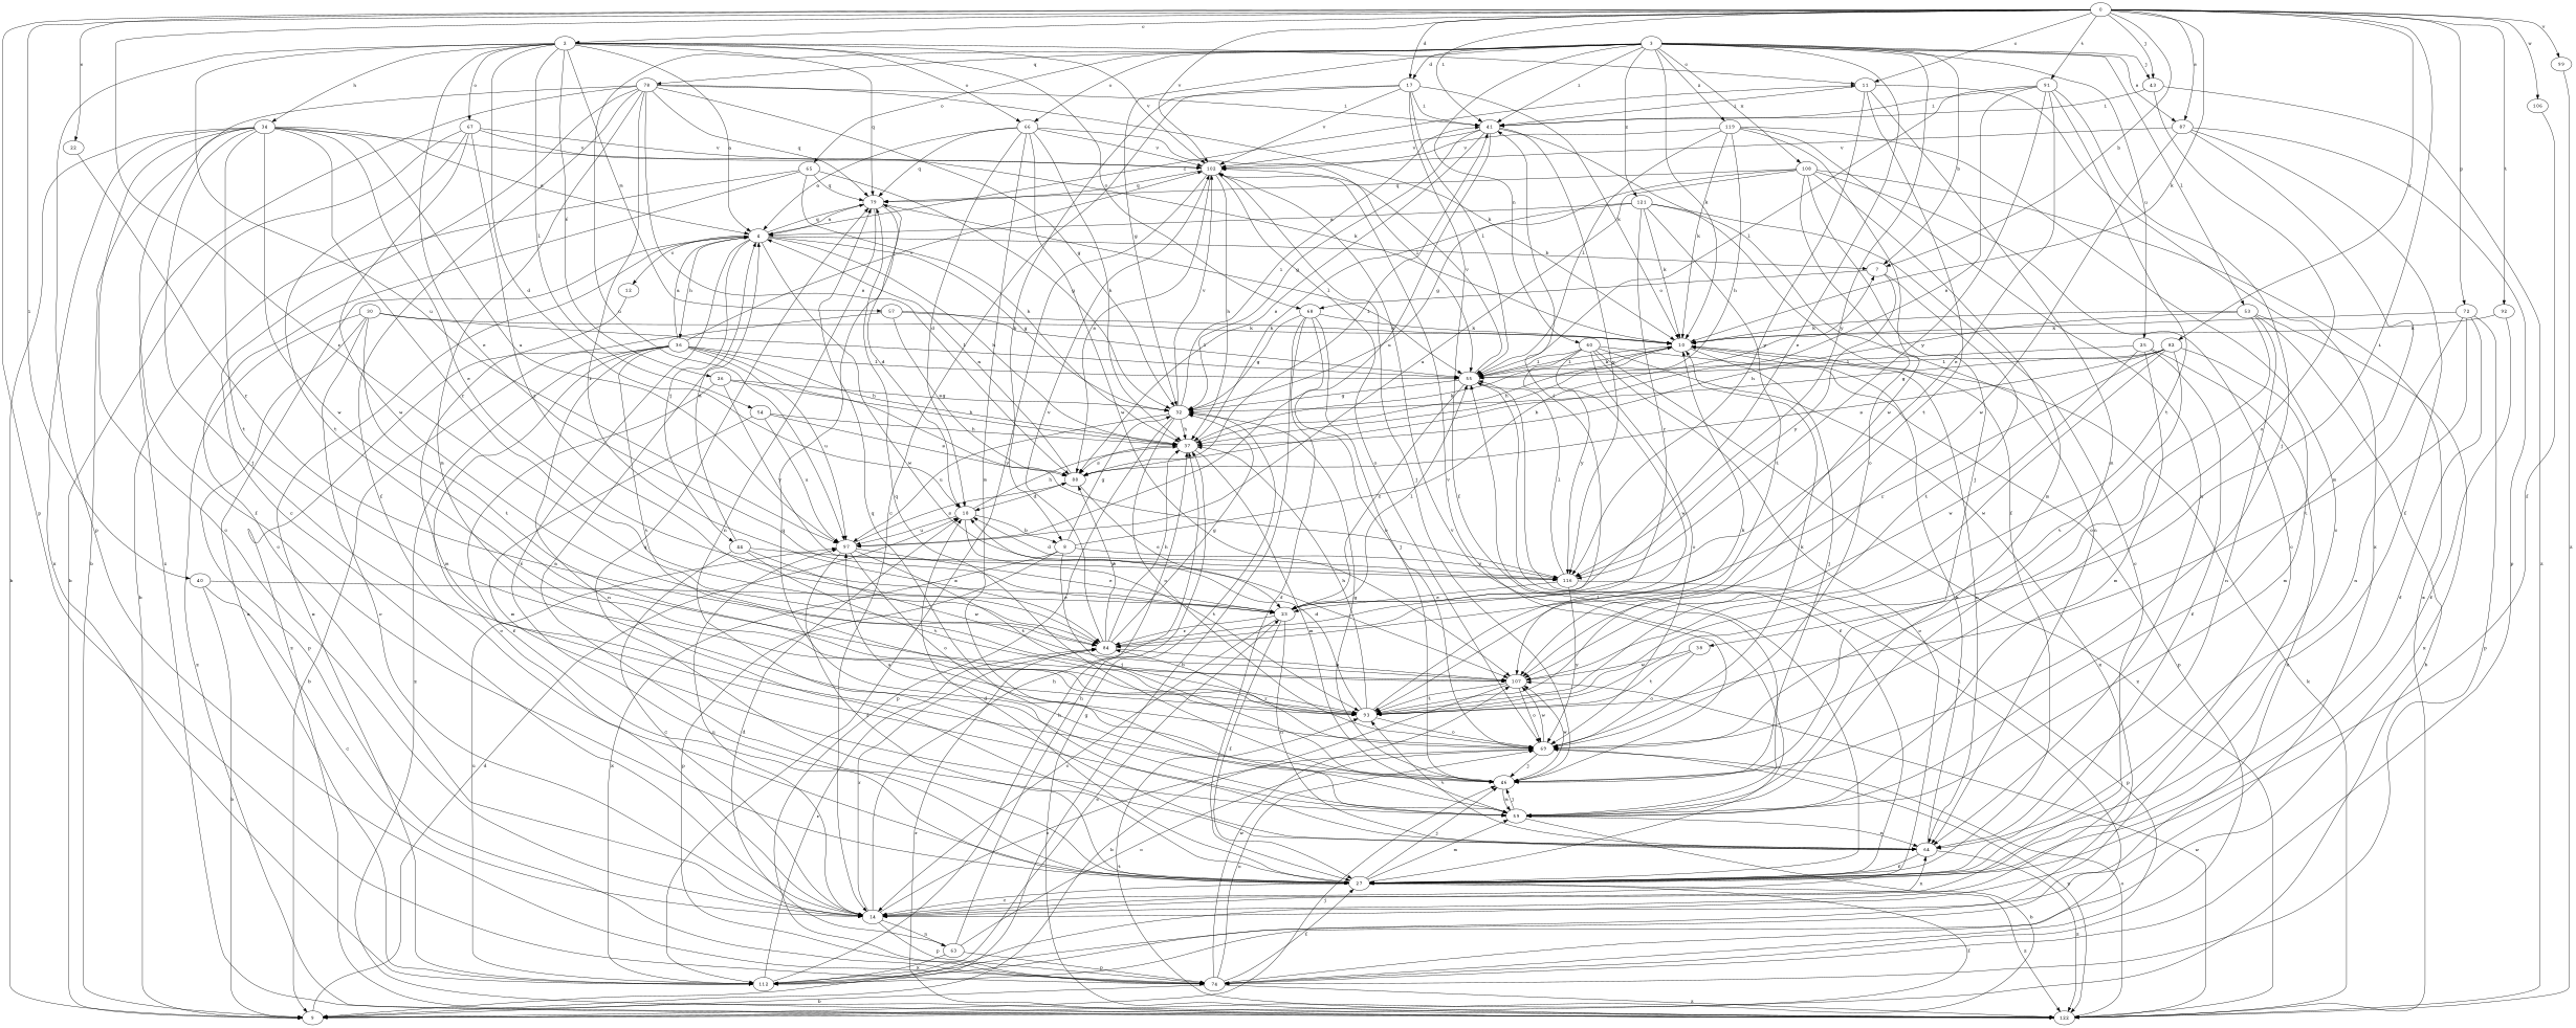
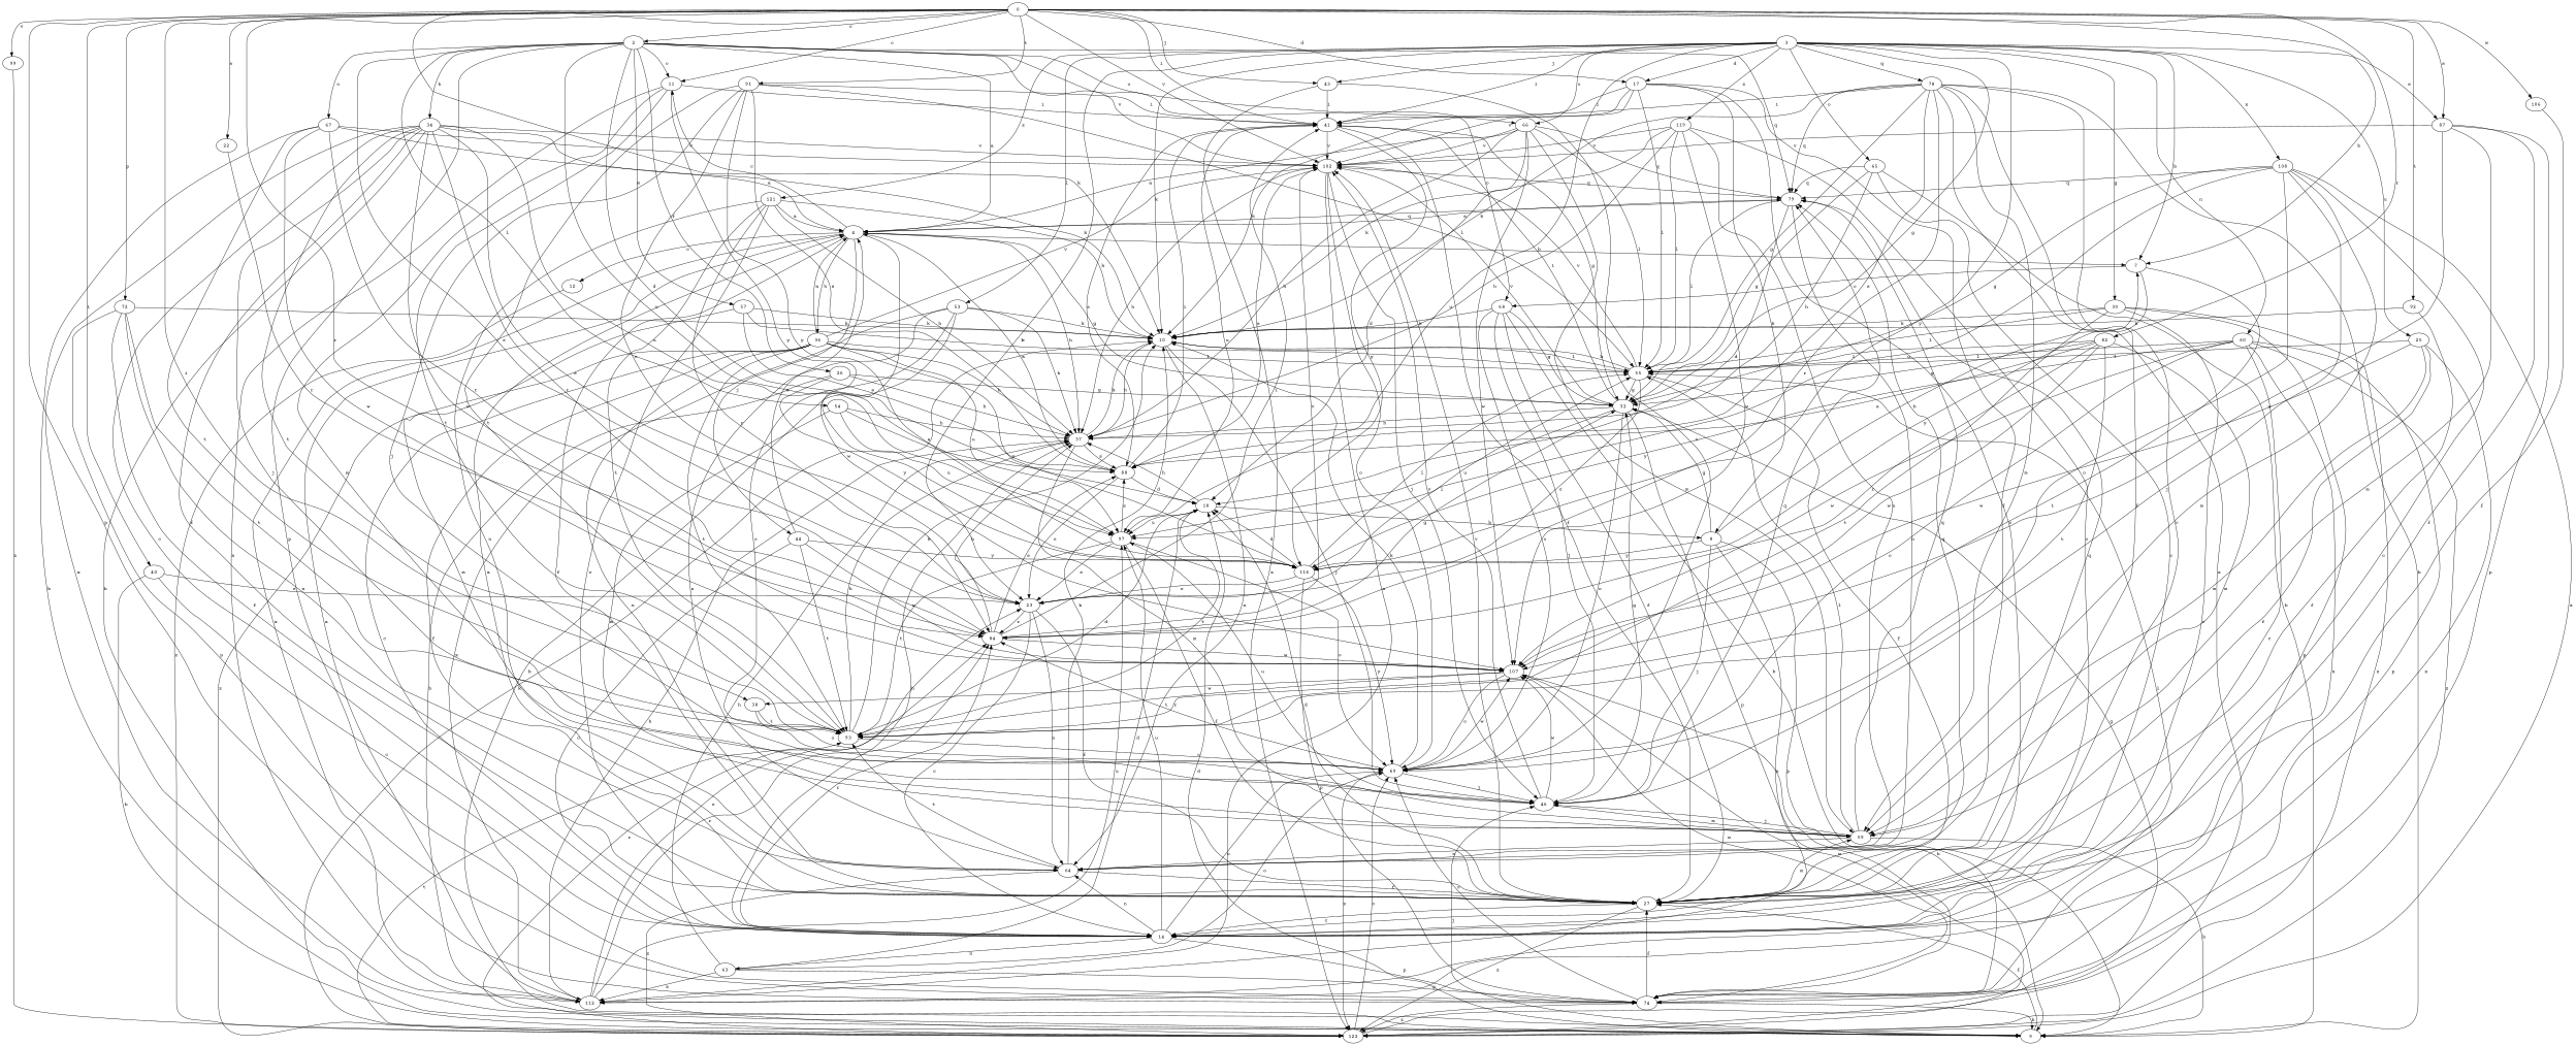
  strict digraph {
    fontname="Courier Prime"
    node [fontname="Courier Prime"]
    edge [fontname="Courier Prime"]
    0
    2
    7
    11
    17
    22
    38
    40
    41
    43
    n11 [label=10]
    72
    74
    82
    84
    87
    91
    92
    99
    102
    106
    23
    66
    97
    4
    18
    26
    34
    54
    57
    67
    68
    79
    116
    93
    112
    59
    27
    8
    14
    55
    107
    69
    9
    32
    88
    122
    37
    46
    64
    n51 [label=3]
    30
    53
    60
    65
    78
    n57 [label=25]
    108
    119
    121
    12
    36
    44
    63
    0 -> 2 [label=c]
    0 -> 7 [label=b]
    0 -> 11 [label=c]
    0 -> 17 [label=d]
    0 -> 22 [label=e]
    0 -> 38 [label=i]
    0 -> 40 [label=i]
    0 -> 41 [label=i]
    0 -> 43 [label=j]
    0 -> n11 [label=k]
    0 -> 72 [label=p]
    0 -> 74 [label=p]
    0 -> 82 [label=r]
    0 -> 84 [label=r]
    0 -> 87 [label=s]
    0 -> 91 [label=t]
    0 -> 92 [label=t]
    0 -> 99 [label=v]
    0 -> 102 [label=v]
    0 -> 106 [label=w]
    2 -> 11 [label=c]
    2 -> 74 [label=p]
    2 -> 102 [label=v]
    2 -> 23 [label=e]
    2 -> 66 [label=o]
    2 -> 97 [label=u]
    2 -> 4 [label=a]
    2 -> 18 [label=d]
    2 -> 26 [label=f]
    2 -> 34 [label=h]
    2 -> 54 [label=l]
    2 -> 57 [label=m]
    2 -> 67 [label=o]
    2 -> 68 [label=o]
    2 -> 79 [label=q]
    7 -> 68 [label=o]
    7 -> 116 [label=y]
    7 -> 93 [label=t]
    11 -> 41 [label=i]
    11 -> 116 [label=y]
    11 -> 93 [label=t]
    11 -> 112 [label=x]
    11 -> 59 [label=m]
    17 -> 41 [label=i]
    17 -> n11 [label=k]
    17 -> 102 [label=v]
    17 -> 27 [label=f]
    17 -> 8 [label=b]
    17 -> 14 [label=c]
    17 -> 55 [label=l]
    22 -> 84 [label=r]
    38 -> 93 [label=t]
-   38 -> 107 [label=w]
+   107 -> 38 [label=w]
    38 -> 69 [label=o]
    40 -> 23 [label=e]
    40 -> 14 [label=c]
    40 -> 9 [label=b]
    41 -> 102 [label=v]
    41 -> 97 [label=u]
    41 -> 116 [label=y]
    41 -> 27 [label=f]
    41 -> 32 [label=g]
    41 -> 88 [label=s]
    43 -> 41 [label=i]
    43 -> 69 [label=o]
    43 -> 122 [label=z]
    n11 -> 55 [label=l]
    n11 -> 37 [label=h]
    n11 -> 46 [label=j]
    n11 -> 64 [label=n]
    72 -> n11 [label=k]
    72 -> 74 [label=p]
    72 -> 93 [label=t]
    72 -> 27 [label=f]
    72 -> 64 [label=n]
    74 -> 27 [label=f]
    74 -> 55 [label=l]
    74 -> 107 [label=w]
    74 -> 69 [label=o]
    74 -> 9 [label=b]
    74 -> 122 [label=z]
    82 -> 84 [label=r]
    82 -> 93 [label=t]
    82 -> 59 [label=m]
    82 -> 55 [label=l]
    82 -> 107 [label=w]
    82 -> 32 [label=g]
    82 -> 88 [label=s]
    84 -> 41 [label=i]
    84 -> 102 [label=v]
    84 -> 107 [label=w]
    84 -> 32 [label=g]
    84 -> 88 [label=s]
    84 -> 37 [label=h]
    87 -> 74 [label=p]
    87 -> 102 [label=v]
    87 -> 59 [label=m]
    87 -> 27 [label=f]
    87 -> 107 [label=w]
    91 -> 41 [label=i]
    91 -> 23 [label=e]
    91 -> 116 [label=y]
    91 -> 93 [label=t]
    91 -> 55 [label=l]
    91 -> 88 [label=s]
    91 -> 46 [label=j]
    92 -> n11 [label=k]
    92 -> 27 [label=f]
    99 -> 122 [label=z]
    102 -> 79 [label=q]
    102 -> 112 [label=x]
    102 -> 69 [label=o]
    102 -> 88 [label=s]
    102 -> 37 [label=h]
    102 -> 46 [label=j]
    106 -> 27 [label=f]
    23 -> 84 [label=r]
    23 -> 27 [label=f]
    23 -> 14 [label=c]
    23 -> 55 [label=l]
    23 -> 64 [label=n]
    66 -> 102 [label=v]
    66 -> 4 [label=a]
    66 -> 18 [label=d]
    66 -> 79 [label=q]
    66 -> 59 [label=m]
    66 -> 55 [label=l]
    66 -> 107 [label=w]
    66 -> 37 [label=h]
    97 -> 23 [label=e]
    97 -> 93 [label=t]
    97 -> 27 [label=f]
    97 -> 69 [label=o]
    97 -> 88 [label=s]
    4 -> 7 [label=b]
    4 -> 11 [label=c]
    4 -> 79 [label=q]
    4 -> 112 [label=x]
    4 -> 27 [label=f]
    4 -> 107 [label=w]
    4 -> 32 [label=g]
    4 -> 37 [label=h]
    4 -> 12 [label=c]
    4 -> 36 [label=h]
    4 -> 44 [label=j]
    18 -> 97 [label=u]
    18 -> 93 [label=t]
    18 -> 8 [label=b]
    18 -> 37 [label=h]
    26 -> 116 [label=y]
    26 -> 27 [label=f]
    26 -> 32 [label=g]
    26 -> 37 [label=h]
    34 -> 84 [label=r]
    34 -> 102 [label=v]
    34 -> 23 [label=e]
    34 -> 97 [label=u]
    34 -> 4 [label=a]
    34 -> 93 [label=t]
    34 -> 112 [label=x]
    34 -> 27 [label=f]
    34 -> 14 [label=c]
    34 -> 107 [label=w]
    34 -> 9 [label=b]
    34 -> 46 [label=j]
    54 -> 97 [label=u]
    54 -> 59 [label=m]
    54 -> 88 [label=s]
    54 -> 37 [label=h]
    57 -> n11 [label=k]
    57 -> 59 [label=m]
    57 -> 55 [label=l]
    57 -> 88 [label=s]
    67 -> n11 [label=k]
    67 -> 84 [label=r]
    67 -> 102 [label=v]
    67 -> 93 [label=t]
    67 -> 107 [label=w]
    67 -> 9 [label=b]
    68 -> n11 [label=k]
    68 -> 27 [label=f]
    68 -> 69 [label=o]
    68 -> 9 [label=b]
    68 -> 32 [label=g]
    68 -> 46 [label=j]
    79 -> 4 [label=a]
    79 -> 18 [label=d]
    79 -> 55 [label=l]
    79 -> 64 [label=n]
    116 -> 74 [label=p]
    116 -> 23 [label=e]
    116 -> 18 [label=d]
    116 -> 55 [label=l]
    116 -> 69 [label=y]
    93 -> n11 [label=k]
    93 -> 18 [label=d]
    93 -> 69 [label=o]
    93 -> 37 [label=h]
    112 -> 84 [label=r]
    112 -> 23 [label=e]
    112 -> 97 [label=u]
    112 -> 4 [label=a]
    112 -> 37 [label=h]
    59 -> 79 [label=q]
    59 -> 55 [label=l]
    59 -> 9 [label=b]
    59 -> 46 [label=j]
    59 -> 64 [label=n]
    27 -> 102 [label=v]
    27 -> 4 [label=a]
    27 -> 18 [label=d]
    27 -> 79 [label=q]
    27 -> 59 [label=m]
    27 -> 14 [label=c]
    27 -> 122 [label=z]
-   27 -> 46 [label=j]
    8 -> 7 [label=b]
    8 -> 74 [label=p]
    8 -> 116 [label=y]
    8 -> 112 [label=x]
    8 -> 32 [label=g]
    8 -> 46 [label=j]
    14 -> 74 [label=p]
    14 -> 84 [label=r]
    14 -> 97 [label=u]
    14 -> 69 [label=o]
    14 -> 37 [label=h]
    14 -> 64 [label=n]
    14 -> 63 [label=n]
    55 -> n11 [label=k]
    55 -> 102 [label=v]
    55 -> 23 [label=e]
    55 -> 27 [label=f]
    55 -> 32 [label=g]
    107 -> 93 [label=t]
    107 -> 69 [label=o]
    107 -> 9 [label=b]
    69 -> n11 [label=k]
    69 -> 84 [label=r]
    69 -> 107 [label=w]
    69 -> 122 [label=z]
    69 -> 46 [label=j]
    9 -> 18 [label=d]
    9 -> 27 [label=f]
    9 -> 46 [label=j]
    32 -> 41 [label=i]
    32 -> 74 [label=p]
    32 -> 102 [label=v]
    32 -> 97 [label=u]
    32 -> 69 [label=o]
    32 -> 37 [label=h]
    88 -> 41 [label=i]
    88 -> 23 [label=e]
    88 -> 4 [label=a]
    88 -> 18 [label=d]
    122 -> n11 [label=k]
    122 -> 84 [label=r]
    122 -> 93 [label=t]
    122 -> 107 [label=w]
    122 -> 69 [label=o]
    122 -> 32 [label=g]
    37 -> n11 [label=k]
    37 -> 59 [label=m]
    37 -> 88 [label=s]
    46 -> 102 [label=v]
    46 -> 97 [label=u]
    46 -> 79 [label=q]
    46 -> 59 [label=m]
    46 -> 107 [label=w]
    46 -> 32 [label=g]
    64 -> n11 [label=k]
    64 -> 79 [label=q]
    64 -> 93 [label=t]
    64 -> 27 [label=f]
    64 -> 122 [label=z]
    n51 -> 7 [label=b]
    n51 -> 17 [label=d]
    n51 -> 41 [label=i]
    n51 -> 43 [label=j]
    n51 -> n11 [label=k]
    n51 -> 87 [label=s]
    n51 -> 23 [label=e]
    n51 -> 66 [label=o]
    n51 -> 97 [label=u]
    n51 -> 116 [label=y]
    n51 -> 32 [label=g]
+   n51 -> 30 [label=g]
    n51 -> 53 [label=l]
    n51 -> 60 [label=n]
    n51 -> 65 [label=o]
    n51 -> 78 [label=q]
    n51 -> n57 [label=u]
    n51 -> 108 [label=x]
    n51 -> 119 [label=z]
    n51 -> 121 [label=z]
    30 -> n11 [label=k]
    30 -> 74 [label=p]
    30 -> 93 [label=t]
    30 -> 14 [label=c]
    30 -> 55 [label=l]
    30 -> 122 [label=z]
    53 -> n11 [label=k]
    53 -> 112 [label=x]
    53 -> 69 [label=o]
    53 -> 9 [label=b]
    53 -> 37 [label=h]
    53 -> 64 [label=n]
    60 -> 74 [label=p]
    60 -> 116 [label=y]
    60 -> 112 [label=x]
    60 -> 14 [label=c]
    60 -> 55 [label=l]
    60 -> 107 [label=w]
    60 -> 69 [label=o]
    60 -> 122 [label=z]
    65 -> 79 [label=q]
    65 -> 14 [label=c]
    65 -> 9 [label=b]
    65 -> 32 [label=g]
    65 -> 37 [label=h]
    78 -> 41 [label=i]
    78 -> n11 [label=k]
    78 -> 84 [label=r]
    78 -> 79 [label=q]
    78 -> 59 [label=m]
    78 -> 27 [label=f]
    78 -> 14 [label=c]
    78 -> 9 [label=b]
    78 -> 32 [label=g]
    78 -> 88 [label=s]
    78 -> 122 [label=z]
    n57 -> 112 [label=x]
    n57 -> 59 [label=m]
    n57 -> 27 [label=f]
    n57 -> 55 [label=l]
    n57 -> 107 [label=w]
    108 -> 97 [label=u]
    108 -> 79 [label=q]
    108 -> 59 [label=m]
    108 -> 14 [label=c]
    108 -> 69 [label=o]
    108 -> 32 [label=g]
    108 -> 122 [label=z]
    108 -> 46 [label=j]
    119 -> n11 [label=k]
    119 -> 102 [label=v]
    119 -> 14 [label=c]
    119 -> 55 [label=l]
    119 -> 107 [label=w]
    119 -> 37 [label=h]
    119 -> 64 [label=n]
    121 -> n11 [label=k]
    121 -> 84 [label=r]
    121 -> 4 [label=a]
    121 -> 93 [label=t]
    121 -> 14 [label=c]
    121 -> 37 [label=h]
    121 -> 64 [label=n]
    12 -> 122 [label=z]
    36 -> 102 [label=v]
    36 -> 97 [label=u]
    36 -> 4 [label=a]
    36 -> 116 [label=y]
    36 -> 93 [label=t]
    36 -> 14 [label=c]
    36 -> 55 [label=l]
    36 -> 9 [label=b]
    36 -> 122 [label=z]
    36 -> 37 [label=h]
    36 -> 64 [label=n]
    44 -> 4 [label=a]
    44 -> 116 [label=y]
    44 -> 93 [label=t]
    44 -> 14 [label=c]
    44 -> 107 [label=w]
    63 -> 74 [label=p]
    63 -> 18 [label=d]
    63 -> 112 [label=x]
    63 -> 69 [label=o]
    63 -> 37 [label=h]
  }
